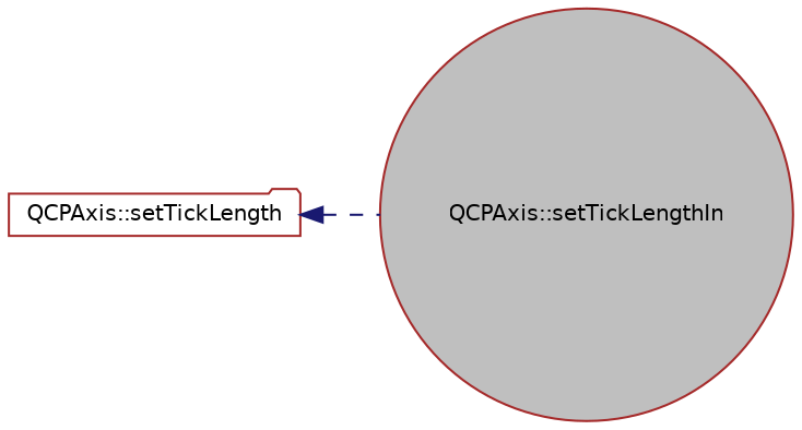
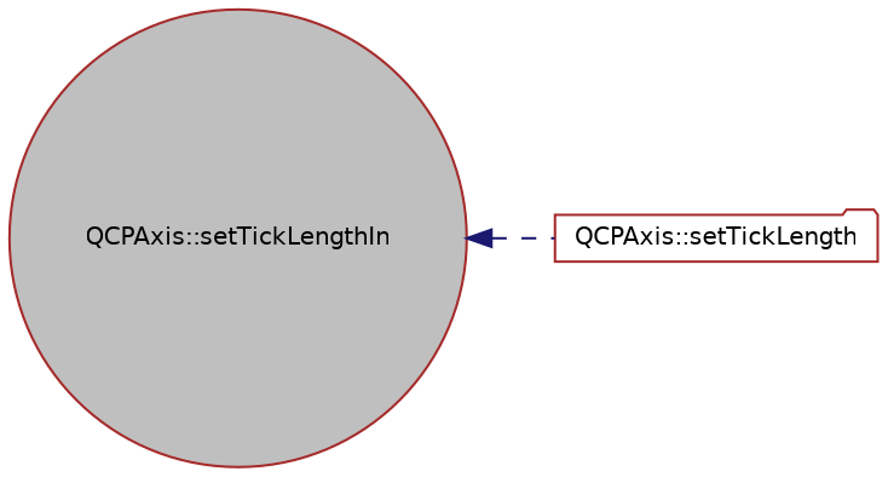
  digraph {
    rankdir=LR
    node [color=brown fontname=Helvetica fontsize=10 style=filled]
    n1 [fillcolor=grey75 fontcolor=black height=0.2 label="QCPAxis::setTickLengthIn" shape=circle width=0.4]
    n2 [fillcolor=white height=0.2 label="QCPAxis::setTickLength" shape=folder width=0.4]
-   n2 -> n1 [color=midnightblue dir=back fontname=Helvetica fontsize=10 labelfontname=Helvetica labelfontsize=10 style=dashed]
+   n1 -> n2 [color=midnightblue dir=back fontname=Helvetica fontsize=10 labelfontname=Helvetica labelfontsize=10 style=dashed]
  }
